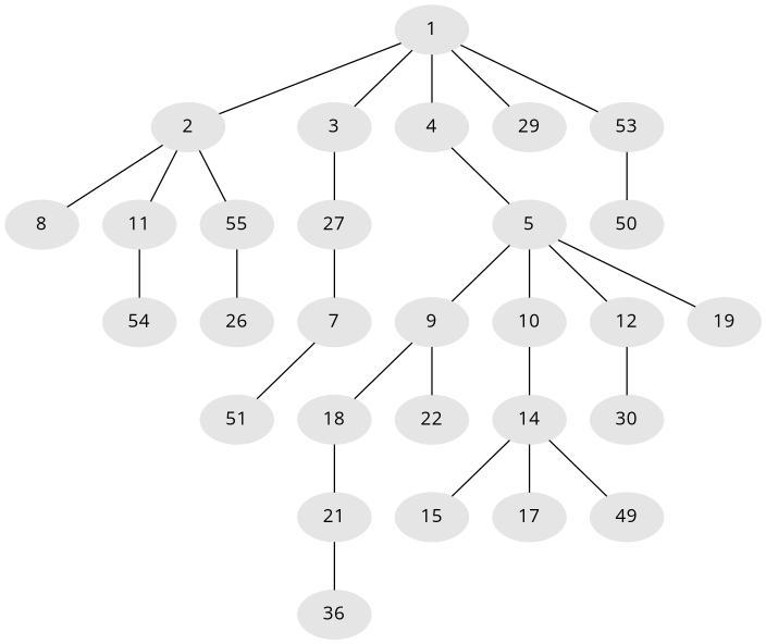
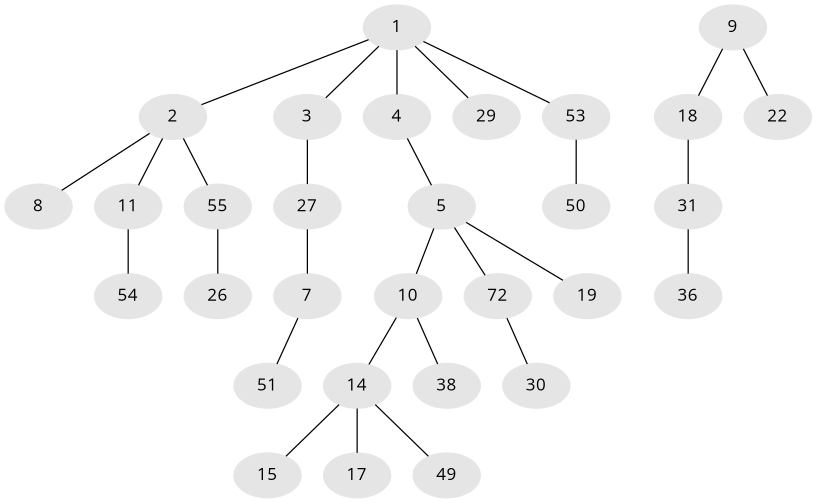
  graph {
    fontname="Open Sans"
    node [color=gray90 fontname="Open Sans" style=filled]
    edge [fontname="Open Sans"]
    1 [super="+16"]
    2 [super="+53"]
    3
    4
    29 [super="+52"]
    n6 [label=53 super="+43"]
    n7 [label=8 super="+32"]
    11 [super="+44"]
    n9 [label=55 super="+41"]
    27 [super="+40"]
    5 [super="+8"]
    50
    54
    26 [super="+48"]
    7 [super="+34"]
    51 [super="+56"]
    9
    10 [super="+20"]
-   12 [super="+28"]
+   12 [super="+28" label=72]
    19 [super="+31"]
    18 [super="+23"]
    22 [super="+24"]
    14 [super="+37"]
+   38
    30
-   21 [super="+35"]
+   21 [super="+35" label=31]
    15
    17 [super="+47"]
    49 [super="+55"]
    36
    1 -- 2
    1 -- 3
    1 -- 4
    1 -- 29
    1 -- n6
    2 -- n7
    2 -- 11
    2 -- n9
    3 -- 27
    4 -- 5
    n6 -- 50
    11 -- 54
    n9 -- 26
    27 -- 7
-   5 -- 9
    5 -- 10
    5 -- 12
    5 -- 19
    7 -- 51
    9 -- 18
    9 -- 22
    10 -- 14
+   10 -- 38
    12 -- 30
    18 -- 21
    14 -- 15
    14 -- 17
    14 -- 49
    21 -- 36
  }
